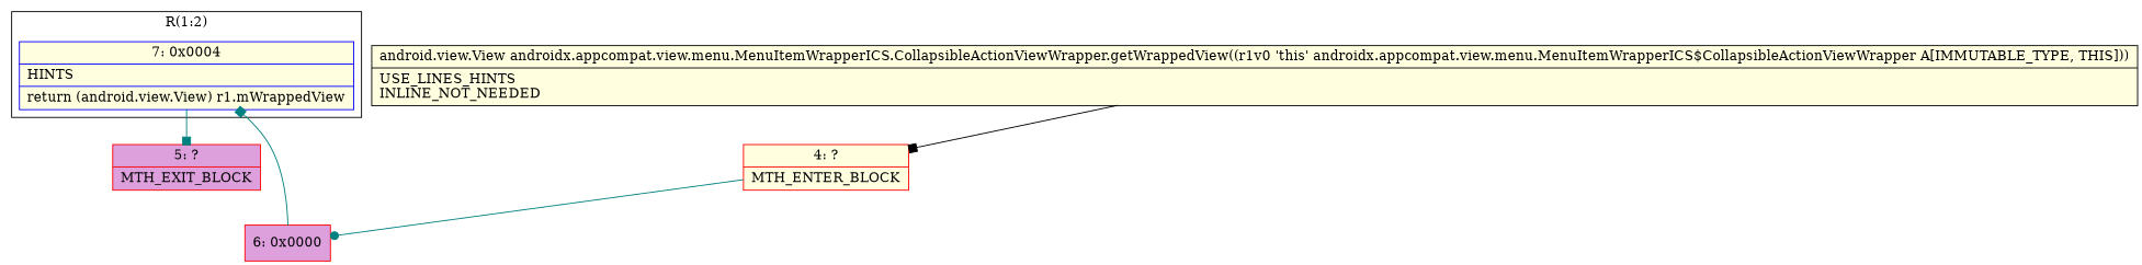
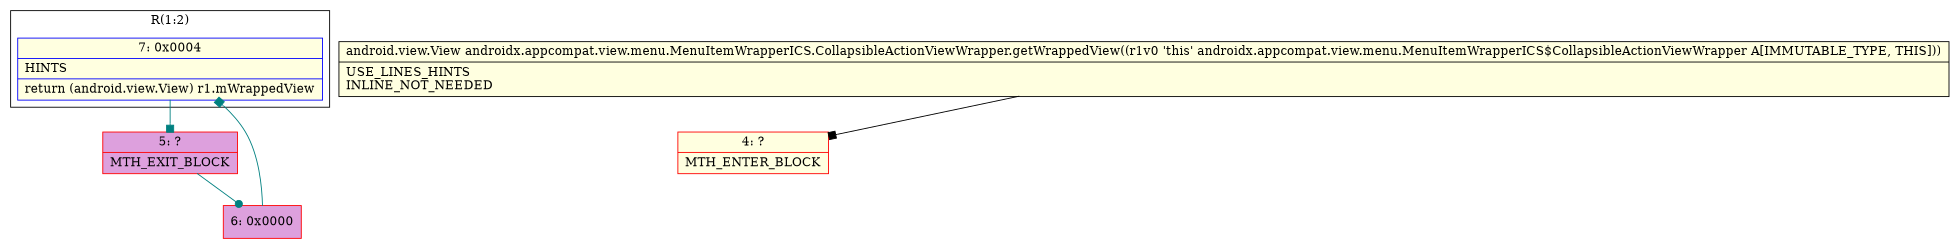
  digraph {
    node [color=red fillcolor=lightyellow shape=record style=filled]
    edge [arrowhead=box color=teal]
    n1 [color=blue label="{7\:\ 0x0004|HINTS\l|return (android.view.View) r1.mWrappedView\l}"]
    n2 [fillcolor=plum label="{5\:\ ?|MTH_EXIT_BLOCK\l}"]
    n3 [label="{4\:\ ?|MTH_ENTER_BLOCK\l}"]
    n4 [fillcolor=plum label="{6\:\ 0x0000}"]
    n5 [label="{android.view.View androidx.appcompat.view.menu.MenuItemWrapperICS.CollapsibleActionViewWrapper.getWrappedView((r1v0 'this' androidx.appcompat.view.menu.MenuItemWrapperICS$CollapsibleActionViewWrapper A[IMMUTABLE_TYPE, THIS]))  | USE_LINES_HINTS\lINLINE_NOT_NEEDED\l}" color=""]
    subgraph cluster_1 {
      label="R(1:2)"
      n1
    }
    n1 -> n2
-   n3 -> n4 [arrowhead=dot]
+   n2 -> n4 [arrowhead=dot]
    n4 -> n1
    n5 -> n3 [color=black]
  }
